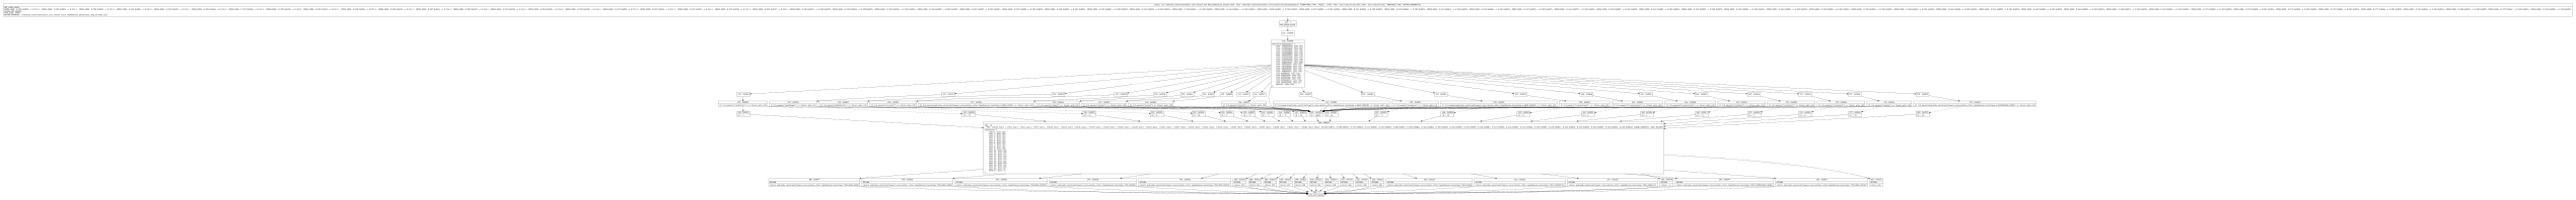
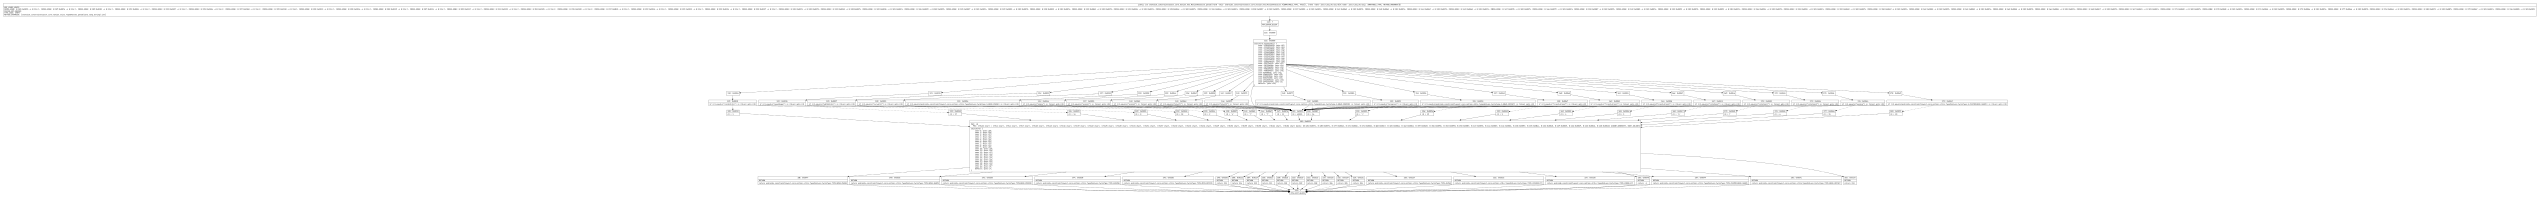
  digraph {
    fontname="JetBrains Mono"
    node [fontname="JetBrains Mono" shape=record]
    edge [fontname="JetBrains Mono"]
    n1 [label="{113\:\ ?|MTH_ENTER_BLOCK\l}"]
    n2 [label="{115\:\ 0x0000}"]
    n3 [label="{116\:\ 0x0005|switch(r3.hashCode()) \{\l    case \-1581616630: goto L87;\l    case \-1310311125: goto L84;\l    case \-1249320806: goto L81;\l    case \-1249320805: goto L78;\l    case \-1249320804: goto L75;\l    case \-1225497657: goto L72;\l    case \-1225497656: goto L69;\l    case \-1225497655: goto L66;\l    case \-1019779949: goto L63;\l    case \-1001078227: goto L60;\l    case \-991726143: goto L57;\l    case \-987906986: goto L54;\l    case \-987906985: goto L51;\l    case \-908189618: goto L48;\l    case \-908189617: goto L45;\l    case 92909918: goto L42;\l    case 106629499: goto L39;\l    case 579057826: goto L36;\l    case 803192288: goto L33;\l    case 1532805160: goto L30;\l    case 1941332754: goto L3;\l    default: goto L90;\l\}\l}"]
    n4 [label="{118\:\ 0x000a}"]
    n5 [label="{121\:\ 0x0015}"]
    n6 [label="{124\:\ 0x0021}"]
    n7 [label="{127\:\ 0x002d}"]
    n8 [label="{130\:\ 0x0038}"]
    n9 [label="{133\:\ 0x0044}"]
    n10 [label="{136\:\ 0x004f}"]
    n11 [label="{139\:\ 0x005b}"]
    n12 [label="{142\:\ 0x0067}"]
    n13 [label="{145\:\ 0x0073}"]
    n14 [label="{148\:\ 0x007f}"]
    n15 [label="{151\:\ 0x008b}"]
    n16 [label="{154\:\ 0x0096}"]
    n17 [label="{157\:\ 0x00a1}"]
    n18 [label="{160\:\ 0x00ab}"]
    n19 [label="{163\:\ 0x00b5}"]
    n20 [label="{166\:\ 0x00bf}"]
    n21 [label="{169\:\ 0x00ca}"]
    n22 [label="{172\:\ 0x00d4}"]
    n23 [label="{175\:\ 0x00de}"]
    n24 [label="{178\:\ 0x00e9}"]
    n25 [label="{181\:\ 0x00f4|r0 = 65535\l}"]
    n26 [label="{119\:\ 0x0010|if (r3.equals(\"visibility\") == false) goto L90\l}"]
    n27 [label="{122\:\ 0x001b|if (r3.equals(\"waveShape\") == false) goto L90\l}"]
    n28 [label="{125\:\ 0x0027|if (r3.equals(\"pathRotate\") == false) goto L90\l}"]
    n29 [label="{128\:\ 0x0033|if (r3.equals(\"curveFit\") == false) goto L90\l}"]
    n30 [label="{131\:\ 0x003e|if (r3.equals(androidx.constraintlayout.core.motion.utils.TypedValues.CycleType.S_WAVE_PHASE) == false) goto L90\l}"]
    n31 [label="{134\:\ 0x004a|if (r3.equals(\"alpha\") == false) goto L90\l}"]
    n32 [label="{137\:\ 0x0055|if (r3.equals(\"scaleY\") == false) goto L90\l}"]
    n33 [label="{140\:\ 0x0061|if (r3.equals(\"scaleX\") == false) goto L90\l}"]
+   n34 [label="{143\:\ 0x006d|if (r3.equals(\"pivotY\") == false) goto L90\l}"]
    n35 [label="{146\:\ 0x0079|if (r3.equals(\"pivotX\") == false) goto L90\l}"]
    n36 [label="{149\:\ 0x0085|if (r3.equals(androidx.constraintlayout.core.motion.utils.TypedValues.CycleType.S_WAVE_PERIOD) == false) goto L90\l}"]
    n37 [label="{152\:\ 0x0091|if (r3.equals(\"progress\") == false) goto L90\l}"]
    n38 [label="{155\:\ 0x009c|if (r3.equals(androidx.constraintlayout.core.motion.utils.TypedValues.CycleType.S_WAVE_OFFSET) == false) goto L90\l}"]
    n39 [label="{158\:\ 0x00a7|if (r3.equals(\"translationZ\") == false) goto L90\l}"]
    n40 [label="{161\:\ 0x00b1|if (r3.equals(\"translationY\") == false) goto L90\l}"]
    n41 [label="{164\:\ 0x00bb|if (r3.equals(\"translationX\") == false) goto L90\l}"]
    n42 [label="{167\:\ 0x00c5|if (r3.equals(\"rotationZ\") == false) goto L90\l}"]
    n43 [label="{170\:\ 0x00d0|if (r3.equals(\"rotationY\") == false) goto L90\l}"]
    n44 [label="{173\:\ 0x00da|if (r3.equals(\"rotationX\") == false) goto L90\l}"]
    n45 [label="{176\:\ 0x00e4|if (r3.equals(\"easing\") == false) goto L90\l}"]
    n46 [label="{179\:\ 0x00ef|if (r3.equals(androidx.constraintlayout.core.motion.utils.TypedValues.CycleType.S_CUSTOM_WAVE_SHAPE) == false) goto L90\l}"]
    n47 [label="{182\:\ 0x00f5|PHI: r0 \l  PHI: (r0v62 char) = (r0v1 char), (r0v4 char), (r0v7 char), (r0v10 char), (r0v13 char), (r0v16 char), (r0v19 char), (r0v22 char), (r0v25 char), (r0v28 char), (r0v31 char), (r0v34 char), (r0v37 char), (r0v40 char), (r0v43 char), (r0v46 char), (r0v49 char), (r0v52 char), (r0v55 char), (r0v58 char), (r0v61 char), (r0v86 char) binds: [B:181:0x00f4, B:180:0x00f1, B:177:0x00e6, B:174:0x00dc, B:171:0x00d2, B:168:0x00c7, B:165:0x00bd, B:162:0x00b3, B:159:0x00a9, B:156:0x009e, B:153:0x0093, B:150:0x0087, B:147:0x007b, B:144:0x006f, B:141:0x0063, B:138:0x0057, B:135:0x004c, B:132:0x0040, B:129:0x0035, B:126:0x0029, B:123:0x001d, B:120:0x0012] A[DONT_GENERATE, DONT_INLINE]\l|switch(r0) \{\l    case 0: goto L29;\l    case 1: goto L28;\l    case 2: goto L27;\l    case 3: goto L26;\l    case 4: goto L25;\l    case 5: goto L24;\l    case 6: goto L23;\l    case 7: goto L22;\l    case 8: goto L21;\l    case 9: goto L20;\l    case 10: goto L19;\l    case 11: goto L18;\l    case 12: goto L17;\l    case 13: goto L16;\l    case 14: goto L15;\l    case 15: goto L14;\l    case 16: goto L13;\l    case 17: goto L12;\l    case 18: goto L11;\l    case 19: goto L10;\l    case 20: goto L9;\l    default: goto L7;\l\}\l}"]
    n48 [label="{120\:\ 0x0012|r0 = 1\l}"]
    n49 [label="{183\:\ 0x00f8|RETURN\l|return \-1\l}"]
    n50 [label="{184\:\ 0x00f9|RETURN\l|return androidx.constraintlayout.core.motion.utils.TypedValues.CycleType.TYPE_CUSTOM_WAVE_SHAPE\l}"]
    n51 [label="{186\:\ 0x00fc|RETURN\l|return androidx.constraintlayout.core.motion.utils.TypedValues.CycleType.TYPE_WAVE_OFFSET\l}"]
    n52 [label="{188\:\ 0x00ff|RETURN\l|return androidx.constraintlayout.core.motion.utils.TypedValues.CycleType.TYPE_WAVE_PHASE\l}"]
    n53 [label="{190\:\ 0x0102|RETURN\l|return androidx.constraintlayout.core.motion.utils.TypedValues.CycleType.TYPE_WAVE_SHAPE\l}"]
    n54 [label="{192\:\ 0x0105|RETURN\l|return androidx.constraintlayout.core.motion.utils.TypedValues.CycleType.TYPE_WAVE_PERIOD\l}"]
    n55 [label="{194\:\ 0x0108|RETURN\l|return androidx.constraintlayout.core.motion.utils.TypedValues.CycleType.TYPE_EASING\l}"]
    n56 [label="{196\:\ 0x010b|RETURN\l|return androidx.constraintlayout.core.motion.utils.TypedValues.CycleType.TYPE_PATH_ROTATE\l}"]
    n57 [label="{198\:\ 0x010e|RETURN\l|return 315\l}"]
    n58 [label="{200\:\ 0x0111|RETURN\l|return 314\l}"]
    n59 [label="{202\:\ 0x0114|RETURN\l|return 313\l}"]
    n60 [label="{204\:\ 0x0117|RETURN\l|return 312\l}"]
    n61 [label="{206\:\ 0x011a|RETURN\l|return 311\l}"]
    n62 [label="{208\:\ 0x011d|RETURN\l|return 310\l}"]
    n63 [label="{210\:\ 0x0120|RETURN\l|return 309\l}"]
    n64 [label="{212\:\ 0x0123|RETURN\l|return 308\l}"]
    n65 [label="{214\:\ 0x0126|RETURN\l|return 306\l}"]
    n66 [label="{216\:\ 0x0129|RETURN\l|return 305\l}"]
    n67 [label="{218\:\ 0x012c|RETURN\l|return 304\l}"]
    n68 [label="{220\:\ 0x012f|RETURN\l|return androidx.constraintlayout.core.motion.utils.TypedValues.CycleType.TYPE_ALPHA\l}"]
    n69 [label="{222\:\ 0x0132|RETURN\l|return androidx.constraintlayout.core.motion.utils.TypedValues.CycleType.TYPE_VISIBILITY\l}"]
    n70 [label="{224\:\ 0x0135|RETURN\l|return androidx.constraintlayout.core.motion.utils.TypedValues.CycleType.TYPE_CURVE_FIT\l}"]
    n71 [label="{114\:\ ?|MTH_EXIT_BLOCK\l}"]
    n72 [label="{123\:\ 0x001d|r0 = 17\l}"]
    n73 [label="{126\:\ 0x0029|r0 = 14\l}"]
    n74 [label="{129\:\ 0x0035|r0 = 0\l}"]
    n75 [label="{132\:\ 0x0040|r0 = 18\l}"]
    n76 [label="{135\:\ 0x004c|r0 = 2\l}"]
    n77 [label="{138\:\ 0x0057|r0 = 'n'\l}"]
    n78 [label="{141\:\ 0x0063|r0 = 't'\l}"]
    n79 [label="{144\:\ 0x006f|r0 = 'f'\l}"]
    n80 [label="{147\:\ 0x007b|r0 = 11\l}"]
    n81 [label="{150\:\ 0x0087|r0 = 16\l}"]
    n82 [label="{153\:\ 0x0093|r0 = 'r'\l}"]
    n83 [label="{156\:\ 0x009e|r0 = 19\l}"]
    n84 [label="{159\:\ 0x00a9|r0 = 5\l}"]
    n85 [label="{162\:\ 0x00b3|r0 = 4\l}"]
    n86 [label="{165\:\ 0x00bd|r0 = 3\l}"]
    n87 [label="{168\:\ 0x00c7|r0 = 'b'\l}"]
    n88 [label="{171\:\ 0x00d2|r0 = 7\l}"]
    n89 [label="{174\:\ 0x00dc|r0 = 6\l}"]
    n90 [label="{177\:\ 0x00e6|r0 = 15\l}"]
    n91 [label="{180\:\ 0x00f1|r0 = 20\l}"]
    n92 [label="{public int androidx.constraintlayout.core.motion.key.MotionKeyCycle.getId((r2v0 'this' androidx.constraintlayout.core.motion.key.MotionKeyCycle A[IMMUTABLE_TYPE, THIS]), (r3v0 'name' java.lang.String A[D('name' java.lang.String), IMMUTABLE_TYPE, METHOD_ARGUMENT]))  | USE_LINES_HINTS\lCROSS_EDGE: B:185:0x00fb \-\> B:114:?, CROSS_EDGE: B:187:0x00fe \-\> B:114:?, CROSS_EDGE: B:189:0x0101 \-\> B:114:?, CROSS_EDGE: B:191:0x0104 \-\> B:114:?, CROSS_EDGE: B:193:0x0107 \-\> B:114:?, CROSS_EDGE: B:195:0x010a \-\> B:114:?, CROSS_EDGE: B:197:0x010d \-\> B:114:?, CROSS_EDGE: B:199:0x0110 \-\> B:114:?, CROSS_EDGE: B:201:0x0113 \-\> B:114:?, CROSS_EDGE: B:203:0x0116 \-\> B:114:?, CROSS_EDGE: B:205:0x0119 \-\> B:114:?, CROSS_EDGE: B:207:0x011c \-\> B:114:?, CROSS_EDGE: B:209:0x011f \-\> B:114:?, CROSS_EDGE: B:211:0x0122 \-\> B:114:?, CROSS_EDGE: B:213:0x0125 \-\> B:114:?, CROSS_EDGE: B:215:0x0128 \-\> B:114:?, CROSS_EDGE: B:217:0x012b \-\> B:114:?, CROSS_EDGE: B:219:0x012e \-\> B:114:?, CROSS_EDGE: B:221:0x0131 \-\> B:114:?, CROSS_EDGE: B:223:0x0134 \-\> B:114:?, CROSS_EDGE: B:225:0x0137 \-\> B:114:?, CROSS_EDGE: B:181:0x00f4 \-\> B:182:0x00f5, CROSS_EDGE: B:123:0x001d \-\> B:182:0x00f5, CROSS_EDGE: B:122:0x001b \-\> B:181:0x00f4, CROSS_EDGE: B:126:0x0029 \-\> B:182:0x00f5, CROSS_EDGE: B:125:0x0027 \-\> B:181:0x00f4, CROSS_EDGE: B:129:0x0035 \-\> B:182:0x00f5, CROSS_EDGE: B:128:0x0033 \-\> B:181:0x00f4, CROSS_EDGE: B:132:0x0040 \-\> B:182:0x00f5, CROSS_EDGE: B:131:0x003e \-\> B:181:0x00f4, CROSS_EDGE: B:135:0x004c \-\> B:182:0x00f5, CROSS_EDGE: B:134:0x004a \-\> B:181:0x00f4, CROSS_EDGE: B:138:0x0057 \-\> B:182:0x00f5, CROSS_EDGE: B:137:0x0055 \-\> B:181:0x00f4, CROSS_EDGE: B:141:0x0063 \-\> B:182:0x00f5, CROSS_EDGE: B:140:0x0061 \-\> B:181:0x00f4, CROSS_EDGE: B:144:0x006f \-\> B:182:0x00f5, CROSS_EDGE: B:143:0x006d \-\> B:181:0x00f4, CROSS_EDGE: B:147:0x007b \-\> B:182:0x00f5, CROSS_EDGE: B:146:0x0079 \-\> B:181:0x00f4, CROSS_EDGE: B:150:0x0087 \-\> B:182:0x00f5, CROSS_EDGE: B:149:0x0085 \-\> B:181:0x00f4, CROSS_EDGE: B:153:0x0093 \-\> B:182:0x00f5, CROSS_EDGE: B:152:0x0091 \-\> B:181:0x00f4, CROSS_EDGE: B:156:0x009e \-\> B:182:0x00f5, CROSS_EDGE: B:155:0x009c \-\> B:181:0x00f4, CROSS_EDGE: B:159:0x00a9 \-\> B:182:0x00f5, CROSS_EDGE: B:158:0x00a7 \-\> B:181:0x00f4, CROSS_EDGE: B:162:0x00b3 \-\> B:182:0x00f5, CROSS_EDGE: B:161:0x00b1 \-\> B:181:0x00f4, CROSS_EDGE: B:165:0x00bd \-\> B:182:0x00f5, CROSS_EDGE: B:164:0x00bb \-\> B:181:0x00f4, CROSS_EDGE: B:168:0x00c7 \-\> B:182:0x00f5, CROSS_EDGE: B:167:0x00c5 \-\> B:181:0x00f4, CROSS_EDGE: B:171:0x00d2 \-\> B:182:0x00f5, CROSS_EDGE: B:170:0x00d0 \-\> B:181:0x00f4, CROSS_EDGE: B:174:0x00dc \-\> B:182:0x00f5, CROSS_EDGE: B:173:0x00da \-\> B:181:0x00f4, CROSS_EDGE: B:177:0x00e6 \-\> B:182:0x00f5, CROSS_EDGE: B:176:0x00e4 \-\> B:181:0x00f4, CROSS_EDGE: B:180:0x00f1 \-\> B:182:0x00f5, CROSS_EDGE: B:179:0x00ef \-\> B:181:0x00f4, CROSS_EDGE: B:116:0x0005 \-\> B:181:0x00f4\lINLINE_NOT_NEEDED\lTYPE_VARS: EMPTY\lMETHOD_OVERRIDE: [androidx.constraintlayout.core.motion.utils.TypedValues.getId(java.lang.String):int]\l}"]
    n1 -> n2
    n2 -> n3
    n3 -> n4
    n3 -> n5
    n3 -> n6
    n3 -> n7
    n3 -> n8
    n3 -> n9
    n3 -> n10
    n3 -> n11
    n3 -> n12
    n3 -> n13
    n3 -> n14
    n3 -> n15
    n3 -> n16
    n3 -> n17
    n3 -> n18
    n3 -> n19
    n3 -> n20
    n3 -> n21
    n3 -> n22
    n3 -> n23
    n3 -> n24
    n3 -> n25
    n4 -> n26
    n5 -> n27
    n6 -> n28
    n7 -> n29
    n8 -> n30
    n9 -> n31
    n10 -> n32
    n11 -> n33
+   n12 -> n34
    n13 -> n35
    n14 -> n36
    n15 -> n37
    n16 -> n38
    n17 -> n39
    n18 -> n40
    n19 -> n41
    n20 -> n42
    n21 -> n43
    n22 -> n44
    n23 -> n45
    n24 -> n46
    n25 -> n47
    n26 -> n25
    n26 -> n48 [style=dashed]
    n27 -> n25
    n27 -> n72 [style=dashed]
    n28 -> n25
    n28 -> n73 [style=dashed]
    n29 -> n25
    n29 -> n74 [style=dashed]
    n30 -> n25
    n30 -> n75 [style=dashed]
    n31 -> n25
    n31 -> n76 [style=dashed]
    n32 -> n25
    n32 -> n77 [style=dashed]
    n33 -> n25
    n33 -> n78 [style=dashed]
+   n34 -> n25
+   n34 -> n79 [style=dashed]
    n35 -> n25
    n35 -> n80 [style=dashed]
    n36 -> n25
    n36 -> n81 [style=dashed]
    n37 -> n25
    n37 -> n82 [style=dashed]
    n38 -> n25
    n38 -> n83 [style=dashed]
    n39 -> n25
    n39 -> n84 [style=dashed]
    n40 -> n25
    n40 -> n85 [style=dashed]
    n41 -> n25
    n41 -> n86 [style=dashed]
    n42 -> n25
    n42 -> n87 [style=dashed]
    n43 -> n25
    n43 -> n88 [style=dashed]
    n44 -> n25
    n44 -> n89 [style=dashed]
    n45 -> n25
    n45 -> n90 [style=dashed]
    n46 -> n25
    n46 -> n91 [style=dashed]
    n47 -> n49
    n47 -> n50
    n47 -> n51
    n47 -> n52
    n47 -> n53
    n47 -> n54
    n47 -> n55
    n47 -> n56
    n47 -> n57
    n47 -> n58
    n47 -> n59
    n47 -> n60
    n47 -> n61
    n47 -> n62
    n47 -> n63
    n47 -> n64
    n47 -> n65
    n47 -> n66
    n47 -> n67
    n47 -> n68
    n47 -> n69
    n47 -> n70
    n48 -> n47
    n49 -> n71
    n50 -> n71
    n51 -> n71
    n52 -> n71
    n53 -> n71
    n54 -> n71
    n55 -> n71
    n56 -> n71
    n57 -> n71
    n58 -> n71
    n60 -> n71
    n61 -> n71
    n62 -> n71
    n63 -> n71
    n64 -> n71
    n65 -> n71
    n66 -> n71 [style=dashed]
    n67 -> n71
    n68 -> n71
    n69 -> n71
    n70 -> n71
    n72 -> n47
    n73 -> n47
    n74 -> n47
    n75 -> n47
    n76 -> n47
    n77 -> n47
    n78 -> n47
    n79 -> n47
    n80 -> n47
    n81 -> n47
    n82 -> n47
    n83 -> n47
    n84 -> n47
    n85 -> n47
    n86 -> n47
    n87 -> n47
    n88 -> n47
    n89 -> n47
    n90 -> n47
    n91 -> n47
    n92 -> n1
  }
